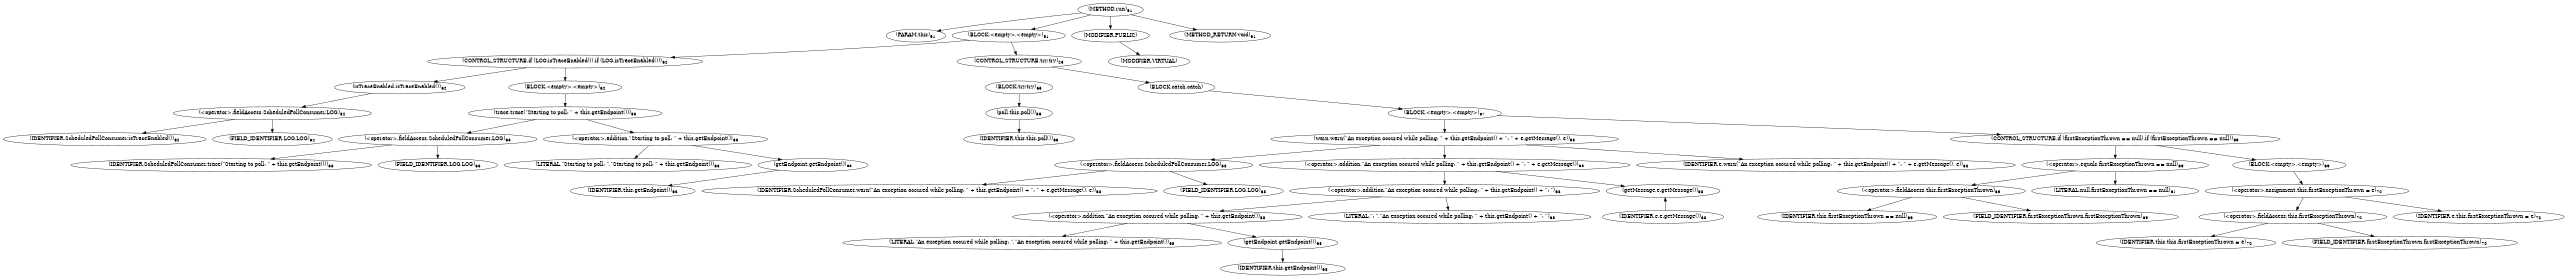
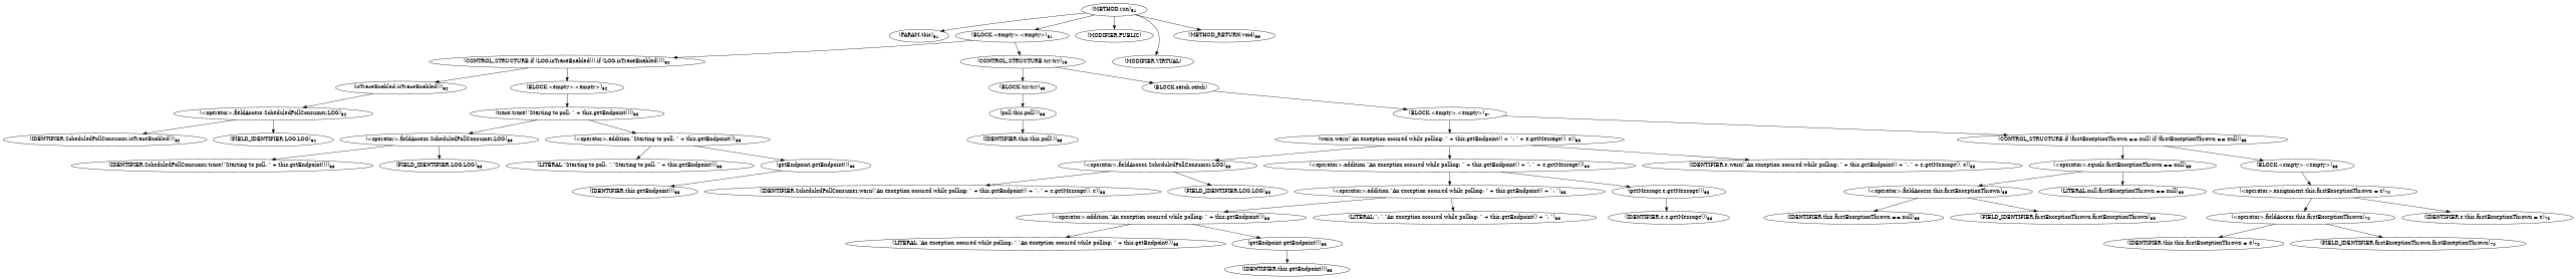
  digraph {
    n1 [label=<(METHOD,run)<SUB>61</SUB>>]
    n2 [label=<(PARAM,this)<SUB>61</SUB>>]
    n3 [label=<(BLOCK,&lt;empty&gt;,&lt;empty&gt;)<SUB>61</SUB>>]
    n4 [label=<(MODIFIER,PUBLIC)>]
    n5 [label=<(MODIFIER,VIRTUAL)>]
-   n6 [label=<(METHOD_RETURN,void)<SUB>61</SUB>>]
+   n6 [label=<(METHOD_RETURN,void)<SUB>66</SUB>>]
    n7 [label=<(CONTROL_STRUCTURE,if (LOG.isTraceEnabled()),if (LOG.isTraceEnabled()))<SUB>62</SUB>>]
    n8 [label=<(CONTROL_STRUCTURE,try,try)<SUB>25</SUB>>]
    n9 [label=<(isTraceEnabled,isTraceEnabled())<SUB>62</SUB>>]
    n10 [label=<(BLOCK,&lt;empty&gt;,&lt;empty&gt;)<SUB>62</SUB>>]
    n11 [label=<(BLOCK,try,try)<SUB>65</SUB>>]
    n12 [label=<(BLOCK,catch,catch)>]
    n13 [label=<(&lt;operator&gt;.fieldAccess,ScheduledPollConsumer.LOG)<SUB>62</SUB>>]
    n14 [label=<(trace,trace(&quot;Starting to poll: &quot; + this.getEndpoint()))<SUB>63</SUB>>]
    n15 [label=<(IDENTIFIER,ScheduledPollConsumer,isTraceEnabled())<SUB>62</SUB>>]
    n16 [label=<(FIELD_IDENTIFIER,LOG,LOG)<SUB>62</SUB>>]
    n17 [label=<(&lt;operator&gt;.fieldAccess,ScheduledPollConsumer.LOG)<SUB>63</SUB>>]
    n18 [label=<(&lt;operator&gt;.addition,&quot;Starting to poll: &quot; + this.getEndpoint())<SUB>63</SUB>>]
    n19 [label=<(IDENTIFIER,ScheduledPollConsumer,trace(&quot;Starting to poll: &quot; + this.getEndpoint()))<SUB>63</SUB>>]
    n20 [label=<(FIELD_IDENTIFIER,LOG,LOG)<SUB>63</SUB>>]
    n21 [label=<(LITERAL,&quot;Starting to poll: &quot;,&quot;Starting to poll: &quot; + this.getEndpoint())<SUB>63</SUB>>]
    n22 [label=<(getEndpoint,getEndpoint())<SUB>63</SUB>>]
    n23 [label=<(IDENTIFIER,this,getEndpoint())<SUB>63</SUB>>]
    n24 [label=<(poll,this.poll())<SUB>66</SUB>>]
    n25 [label=<(BLOCK,&lt;empty&gt;,&lt;empty&gt;)<SUB>67</SUB>>]
    n26 [label=<(IDENTIFIER,this,this.poll())<SUB>66</SUB>>]
    n27 [label=<(warn,warn(&quot;An exception occured while polling: &quot; + this.getEndpoint() + &quot;: &quot; + e.getMessage(), e))<SUB>68</SUB>>]
    n28 [label=<(CONTROL_STRUCTURE,if (firstExceptionThrown == null),if (firstExceptionThrown == null))<SUB>69</SUB>>]
    n29 [label=<(&lt;operator&gt;.fieldAccess,ScheduledPollConsumer.LOG)<SUB>68</SUB>>]
    n30 [label=<(&lt;operator&gt;.addition,&quot;An exception occured while polling: &quot; + this.getEndpoint() + &quot;: &quot; + e.getMessage())<SUB>68</SUB>>]
    n31 [label=<(IDENTIFIER,e,warn(&quot;An exception occured while polling: &quot; + this.getEndpoint() + &quot;: &quot; + e.getMessage(), e))<SUB>68</SUB>>]
    n32 [label=<(&lt;operator&gt;.equals,firstExceptionThrown == null)<SUB>69</SUB>>]
    n33 [label=<(BLOCK,&lt;empty&gt;,&lt;empty&gt;)<SUB>69</SUB>>]
    n34 [label=<(IDENTIFIER,ScheduledPollConsumer,warn(&quot;An exception occured while polling: &quot; + this.getEndpoint() + &quot;: &quot; + e.getMessage(), e))<SUB>68</SUB>>]
    n35 [label=<(FIELD_IDENTIFIER,LOG,LOG)<SUB>68</SUB>>]
    n36 [label=<(&lt;operator&gt;.addition,&quot;An exception occured while polling: &quot; + this.getEndpoint() + &quot;: &quot;)<SUB>68</SUB>>]
    n37 [label=<(getMessage,e.getMessage())<SUB>68</SUB>>]
    n38 [label=<(&lt;operator&gt;.addition,&quot;An exception occured while polling: &quot; + this.getEndpoint())<SUB>68</SUB>>]
    n39 [label=<(LITERAL,&quot;: &quot;,&quot;An exception occured while polling: &quot; + this.getEndpoint() + &quot;: &quot;)<SUB>68</SUB>>]
    n40 [label=<(IDENTIFIER,e,e.getMessage())<SUB>68</SUB>>]
    n41 [label=<(LITERAL,&quot;An exception occured while polling: &quot;,&quot;An exception occured while polling: &quot; + this.getEndpoint())<SUB>68</SUB>>]
    n42 [label=<(getEndpoint,getEndpoint())<SUB>68</SUB>>]
    n43 [label=<(IDENTIFIER,this,getEndpoint())<SUB>68</SUB>>]
    n44 [label=<(&lt;operator&gt;.fieldAccess,this.firstExceptionThrown)<SUB>69</SUB>>]
-   n45 [label=<(LITERAL,null,firstExceptionThrown == null)<SUB>61</SUB>>]
+   n45 [label=<(LITERAL,null,firstExceptionThrown == null)<SUB>69</SUB>>]
    n46 [label=<(&lt;operator&gt;.assignment,this.firstExceptionThrown = e)<SUB>70</SUB>>]
    n47 [label=<(IDENTIFIER,this,firstExceptionThrown == null)<SUB>69</SUB>>]
    n48 [label=<(FIELD_IDENTIFIER,firstExceptionThrown,firstExceptionThrown)<SUB>69</SUB>>]
    n49 [label=<(&lt;operator&gt;.fieldAccess,this.firstExceptionThrown)<SUB>70</SUB>>]
    n50 [label=<(IDENTIFIER,e,this.firstExceptionThrown = e)<SUB>70</SUB>>]
    n51 [label=<(IDENTIFIER,this,this.firstExceptionThrown = e)<SUB>70</SUB>>]
    n52 [label=<(FIELD_IDENTIFIER,firstExceptionThrown,firstExceptionThrown)<SUB>70</SUB>>]
    n1 -> n2
    n1 -> n3
    n1 -> n4
-   n4 -> n5
+   n1 -> n5
    n1 -> n6
    n3 -> n7
    n3 -> n8
    n7 -> n9
    n7 -> n10
+   n8 -> n11
    n8 -> n12
    n9 -> n13
    n10 -> n14
    n11 -> n24
    n12 -> n25
    n13 -> n15
    n13 -> n16
    n14 -> n17
    n14 -> n18
    n17 -> n19
    n17 -> n20
    n18 -> n21
    n18 -> n22
    n22 -> n23
    n24 -> n26
    n25 -> n27
    n25 -> n28
    n27 -> n29
    n27 -> n30
    n27 -> n31
    n28 -> n32
    n28 -> n33
    n29 -> n34
    n29 -> n35
    n30 -> n36
    n30 -> n37
    n32 -> n44
    n32 -> n45
    n33 -> n46
    n36 -> n38
    n36 -> n39
-   n40 -> n37
+   n37 -> n40
    n38 -> n41
    n38 -> n42
    n42 -> n43
    n44 -> n47
    n44 -> n48
    n46 -> n49
    n46 -> n50
    n49 -> n51
    n49 -> n52
  }
